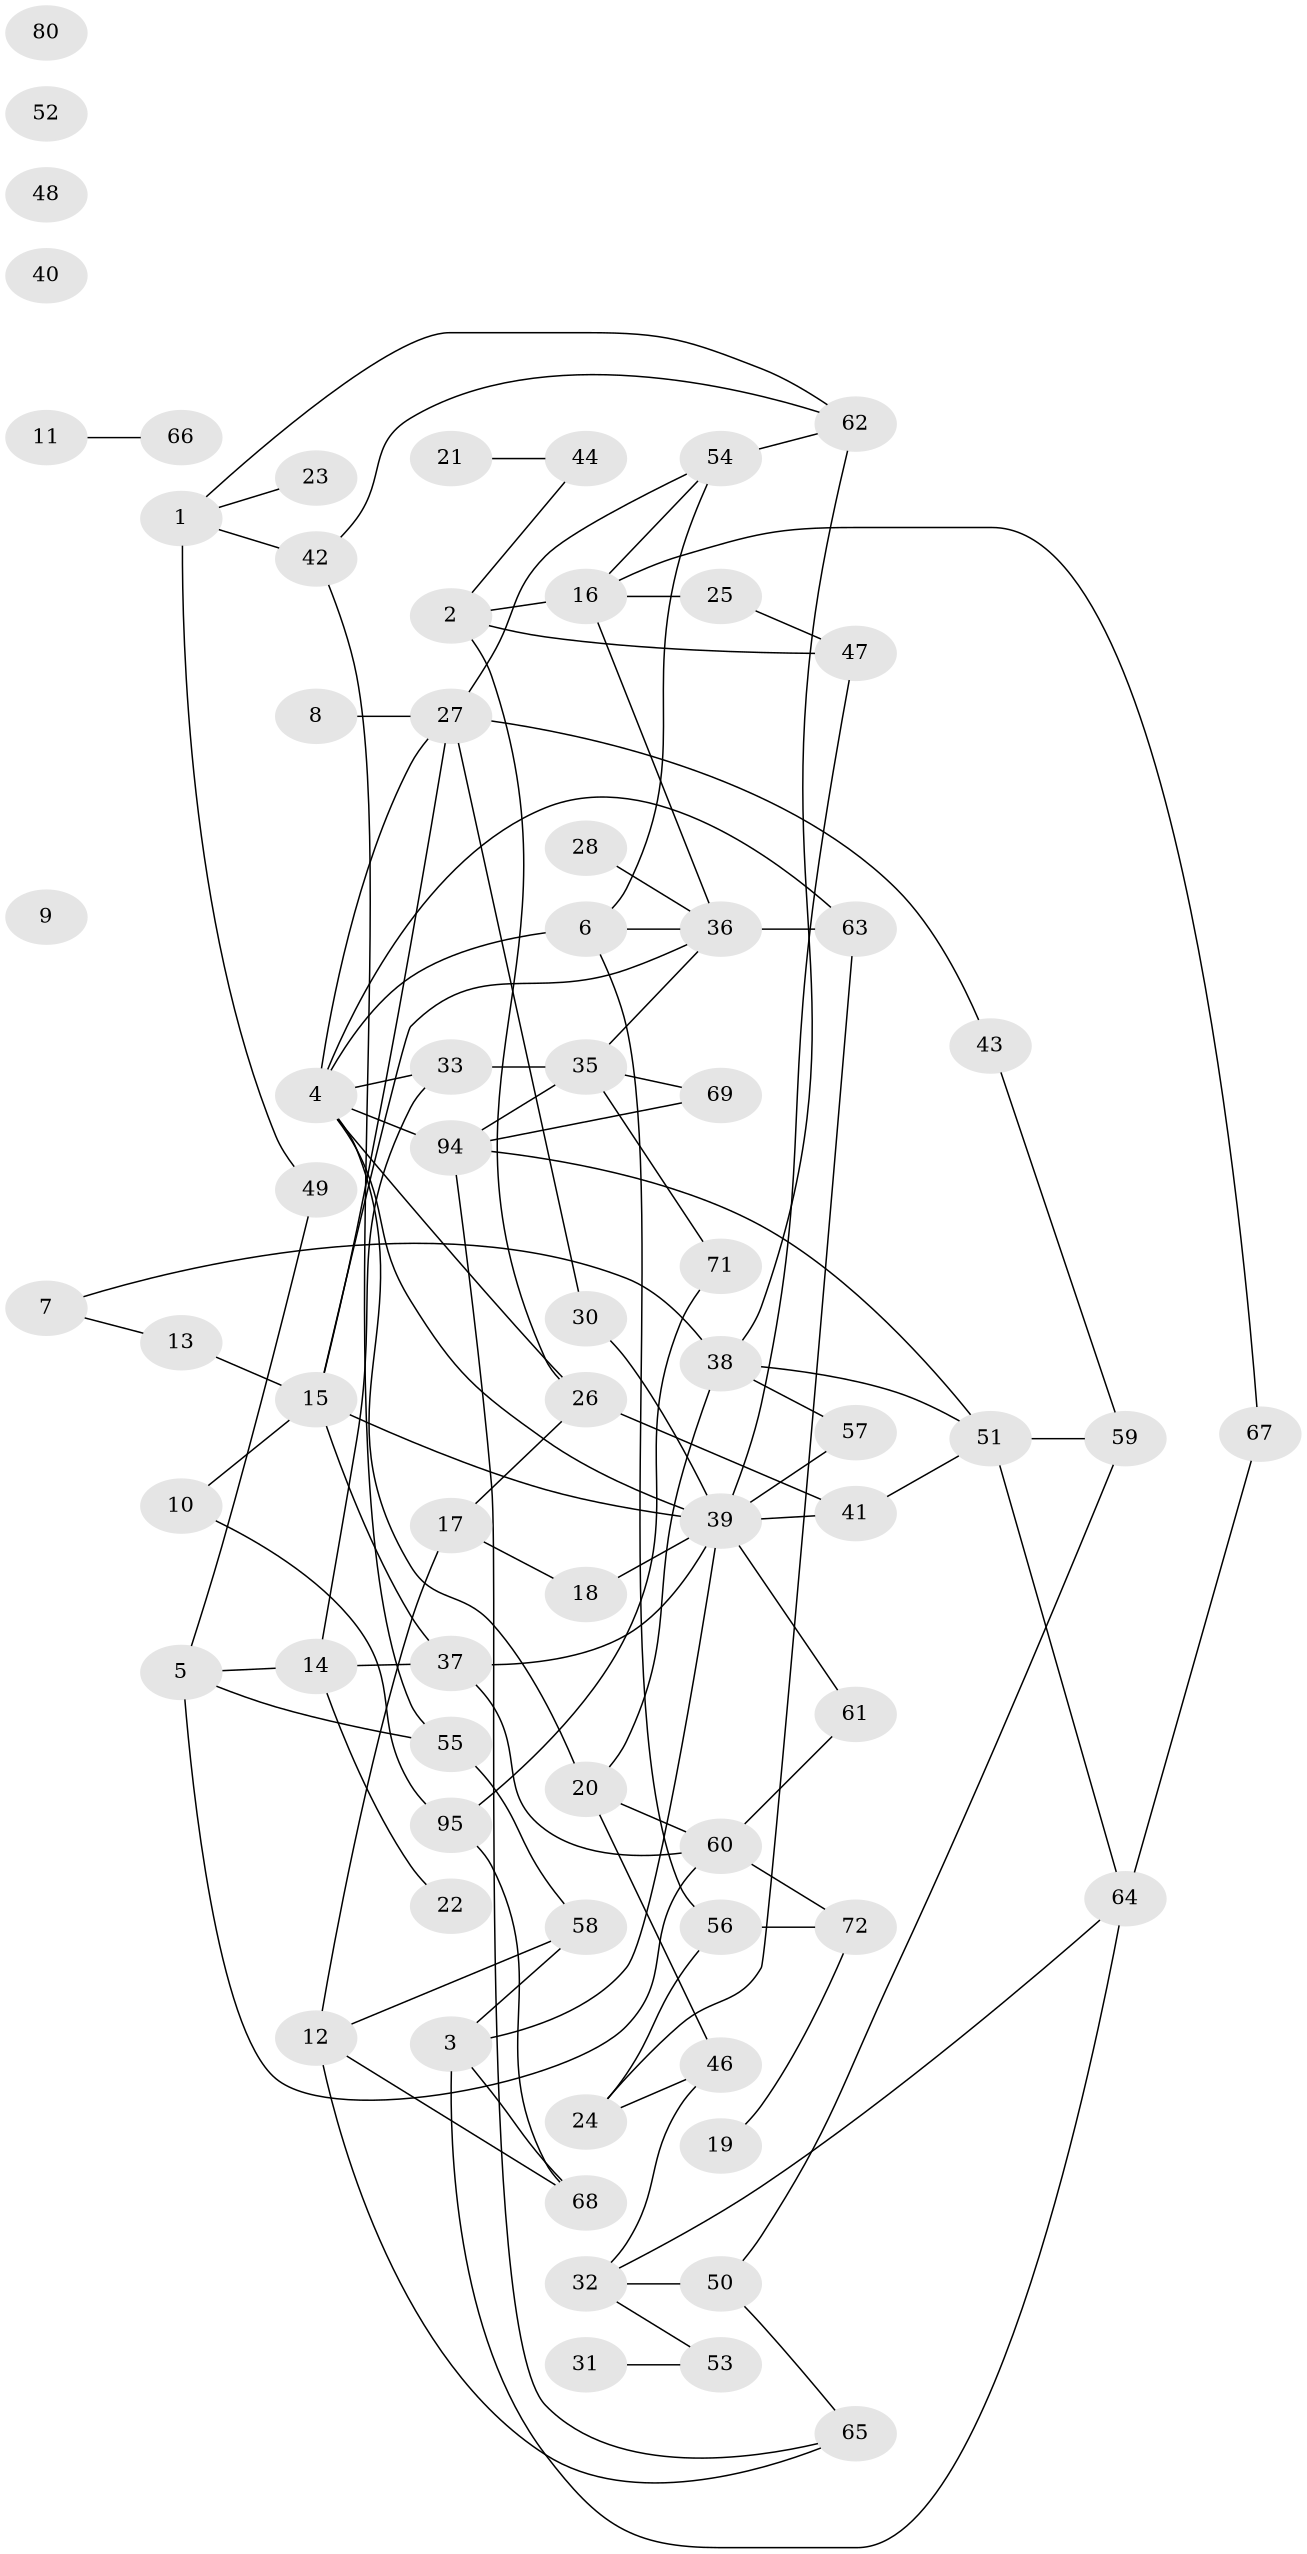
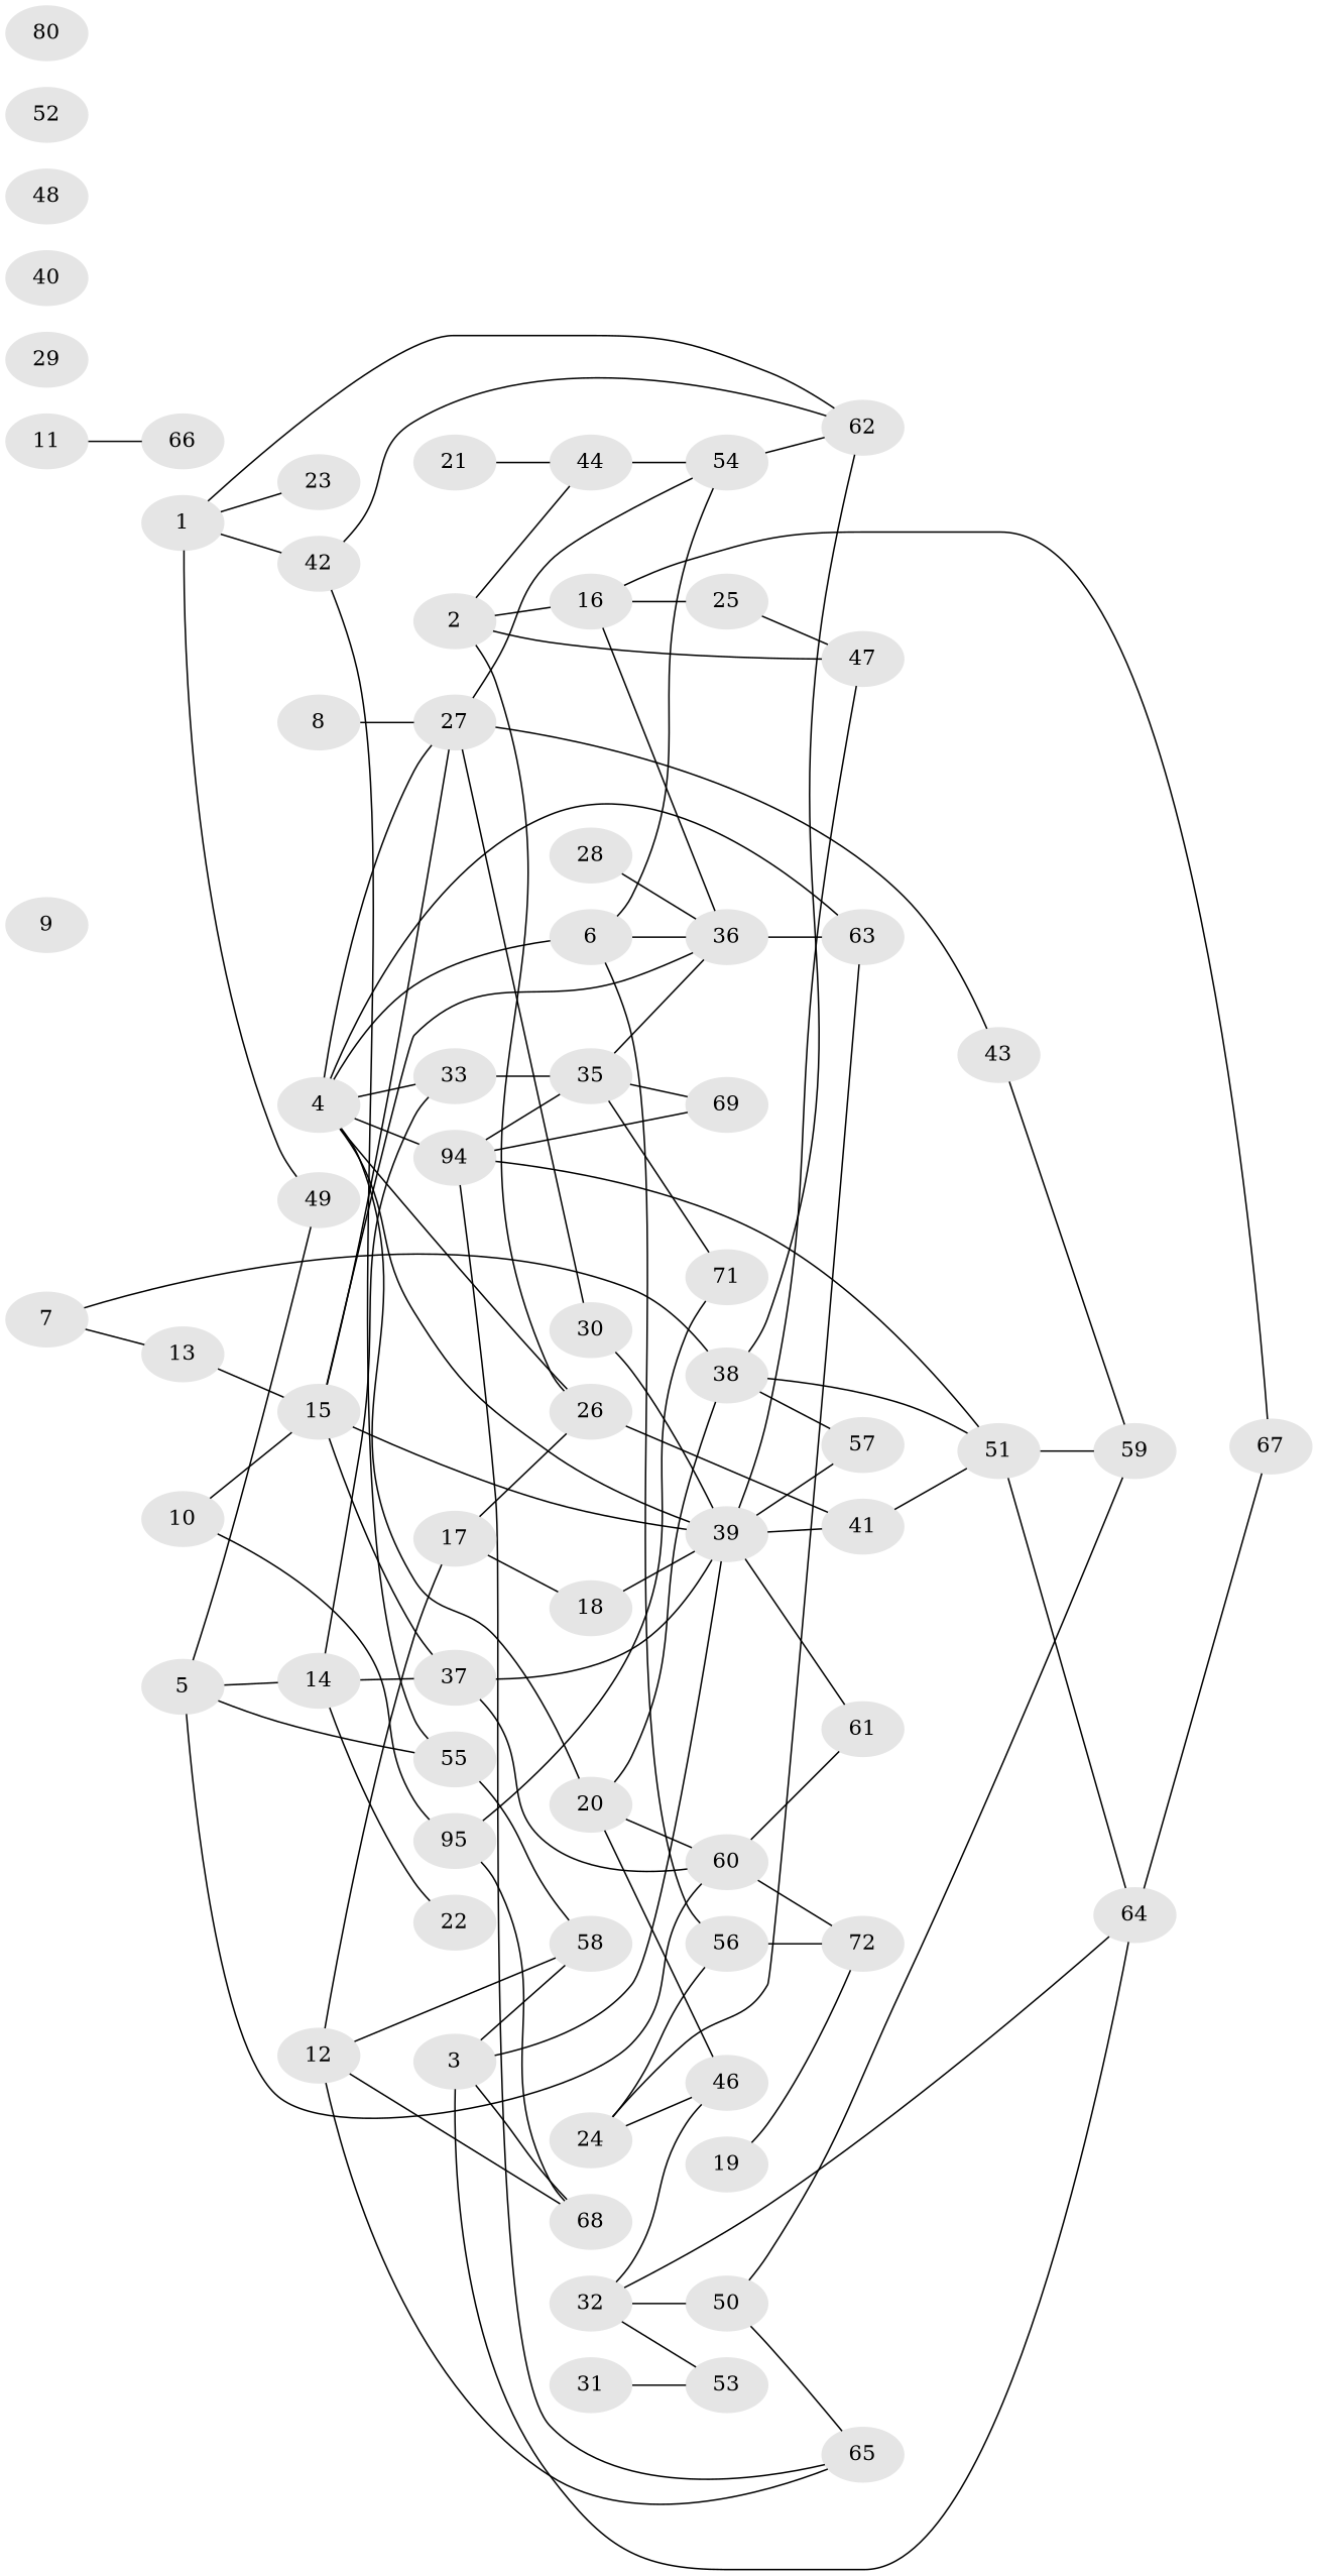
  graph {
    rankdir=LR
    node [color=gray90 style=filled]
    1
    23
    42
    49
    62
    55
    2
    16
    26
    44
    47
    36
    54
    25
    67
    41
    3
    39
    58
    64
    68
    57
    61
    4
    6
    20
    27
    33
    n29 [label=94]
    63
    56
    17
    18
    60
    38
    46
    30
    43
    35
    65
    51
    69
    5
    14
    22
    37
    72
    7
    13
    15
    8
    9
    10
    n54 [label=95]
    71
    11
    66
    12
    19
    21
    24
    59
    28
+   29
    31
    53
    32
    50
    40
    48
    52
    n72 [label=80]
    1 -- 23
    1 -- 42
    1 -- 49
    1 -- 62
    42 -- 62
    42 -- 55
    55 -- 58
    2 -- 16
    2 -- 26
    2 -- 44
    2 -- 47
    16 -- 36
-   16 -- 54
+   44 -- 54
    16 -- 25
    16 -- 67
    26 -- 41
    36 -- 63
    54 -- 62
    25 -- 47
    41 -- 51
    3 -- 39
    3 -- 58
    3 -- 64
    3 -- 68
    39 -- 47
    39 -- 41
    39 -- 57
    39 -- 61
    64 -- 67
    4 -- 26
    4 -- 39
    4 -- 6
    4 -- 20
    4 -- 27
    4 -- 33
    4 -- n29
    4 -- 63
    6 -- 36
    6 -- 54
    6 -- 56
    20 -- 60
    20 -- 38
    20 -- 46
    27 -- 54
    27 -- 30
    27 -- 43
    33 -- 35
    n29 -- 35
    n29 -- 65
    n29 -- 51
    n29 -- 69
    56 -- 72
    17 -- 26
    17 -- 18
    18 -- 39
    60 -- 61
    60 -- 72
    38 -- 62
    38 -- 57
    38 -- 51
    30 -- 39
    43 -- 59
    35 -- 36
    35 -- 69
    35 -- 71
    51 -- 64
    51 -- 59
    5 -- 49
    5 -- 55
    5 -- 60
    5 -- 14
    14 -- 33
    14 -- 22
    14 -- 37
    37 -- 39
    37 -- 60
    7 -- 38
    7 -- 13
    13 -- 15
    15 -- 36
    15 -- 39
    15 -- 27
    15 -- 37
    8 -- 27
    10 -- 15
    10 -- n54
    n54 -- 68
    n54 -- 71
    11 -- 66
    12 -- 58
    12 -- 68
    12 -- 17
    12 -- 65
    19 -- 72
    21 -- 44
    24 -- 63
    24 -- 56
    24 -- 46
    28 -- 36
    31 -- 53
    32 -- 64
    32 -- 46
    32 -- 53
    32 -- 50
    50 -- 65
    50 -- 59
  }
